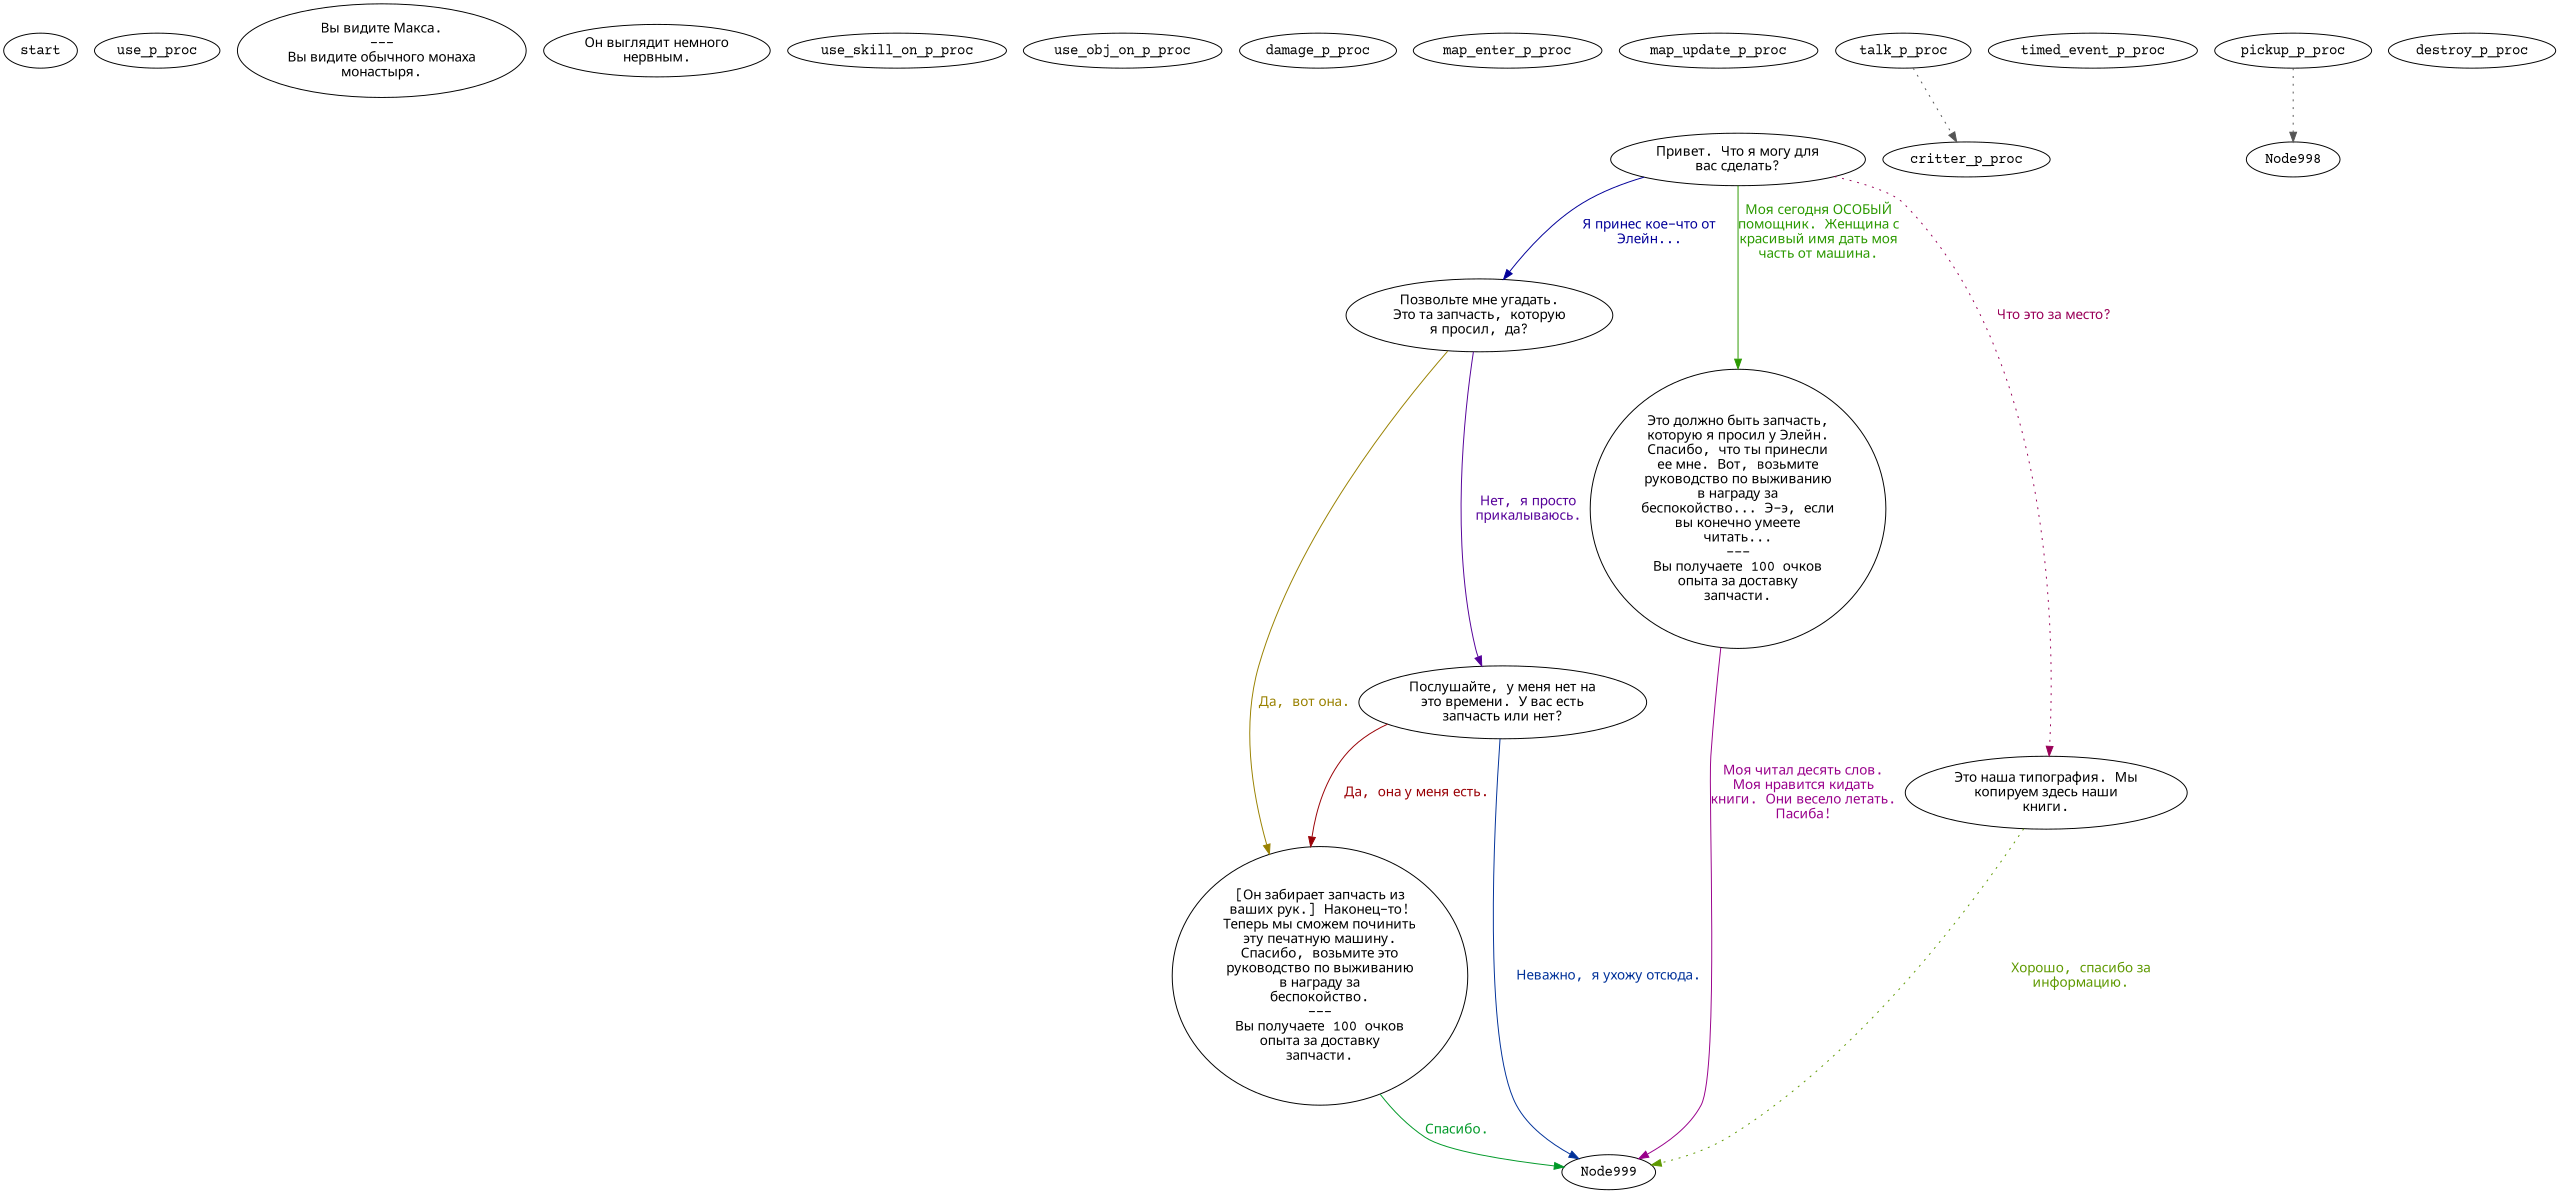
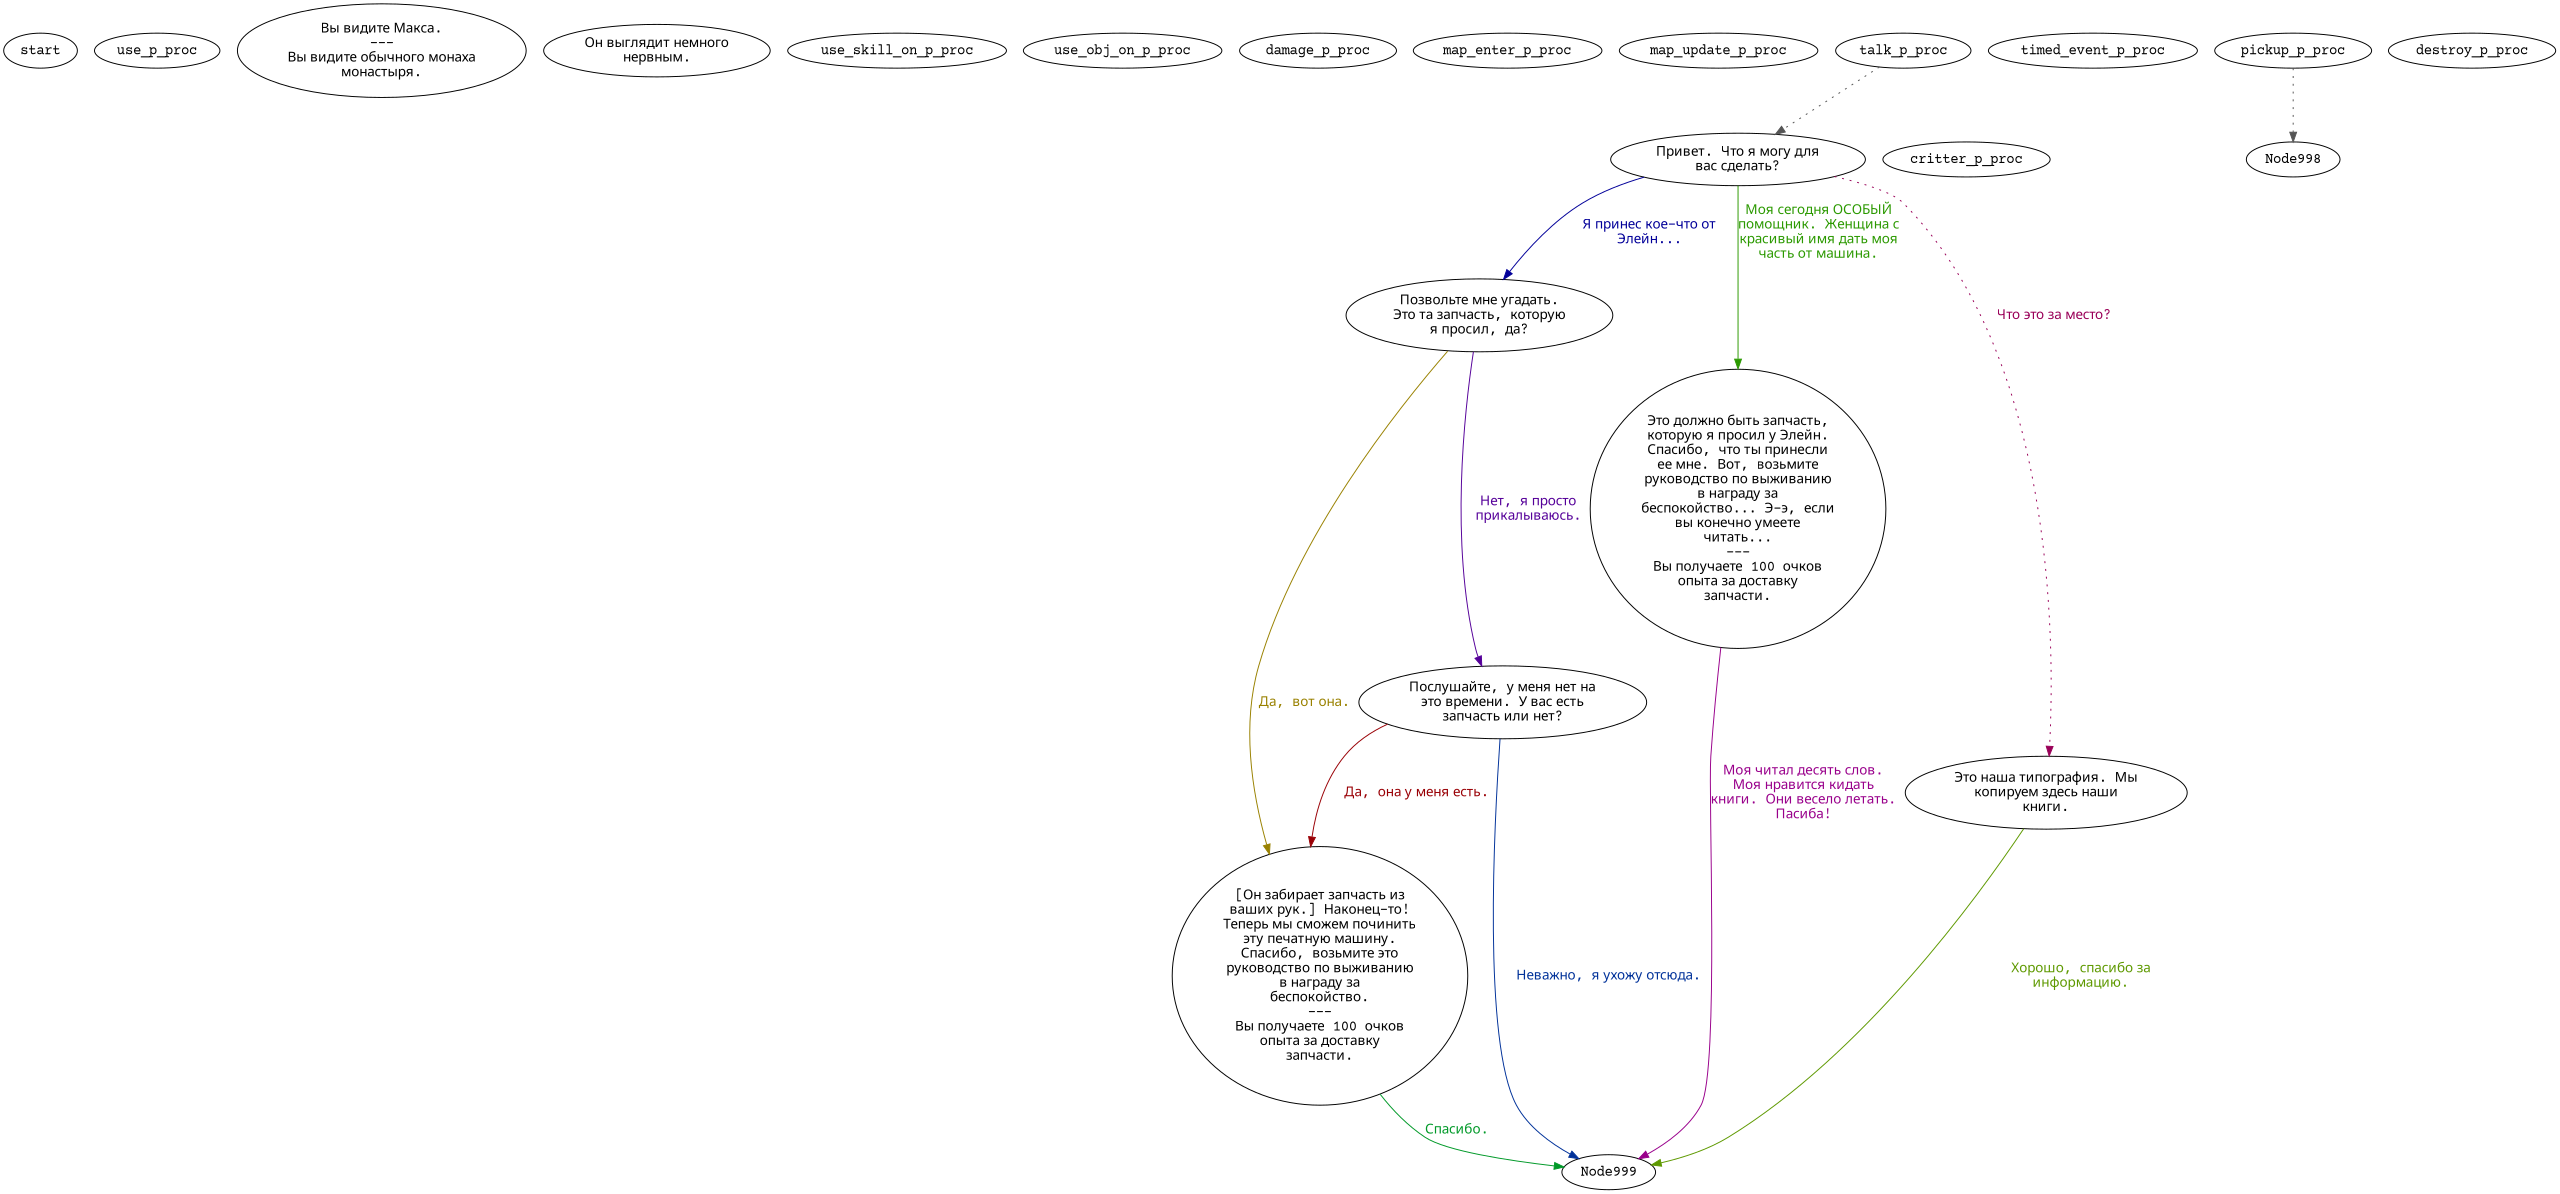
  digraph {
    fontname="Courier Prime"
    node [color="#000000" fillcolor="#FFFFFF" fontname="Courier Prime" style=filled]
    edge [color="#555555" fontname="Courier Prime"]
    start
    use_p_proc
    n3 [label="Вы видите Макса.\n---\nВы видите обычного монаха\nмонастыря."]
    n4 [label="Он выглядит немного\nнервным."]
    use_skill_on_p_proc
    use_obj_on_p_proc
    damage_p_proc
    map_enter_p_proc
    map_update_p_proc
    n10 [label="Привет. Что я могу для\nвас сделать?"]
    talk_p_proc
    n12 [label="Позвольте мне угадать.\nЭто та запчасть, которую\nя просил, да?"]
    n13 [label="Это должно быть запчасть,\nкоторую я просил у Элейн.\nСпасибо, что ты принесли\nее мне. Вот, возьмите\nруководство по выживанию\nв награду за\nбеспокойство... Э-э, если\nвы конечно умеете\nчитать...\n---\nВы получаете 100 очков\nопыта за доставку\nзапчасти."]
    n14 [label="Это наша типография. Мы\nкопируем здесь наши\nкниги."]
    n15 [label="[Он забирает запчасть из\nваших рук.] Наконец-то!\nТеперь мы сможем починить\nэту печатную машину.\nСпасибо, возьмите это\nруководство по выживанию\nв награду за\nбеспокойство.\n---\nВы получаете 100 очков\nопыта за доставку\nзапчасти."]
    n16 [label="Послушайте, у меня нет на\nэто времени. У вас есть\nзапчасть или нет?"]
    Node999
    critter_p_proc
    timed_event_p_proc
    pickup_p_proc
    Node998
    destroy_p_proc
    n10 -> n12 [color="#020099" fontcolor="#020099" label="Я принес кое-что от\nЭлейн..."]
    n10 -> n13 [color="#2B9900" fontcolor="#2B9900" label="Моя сегодня ОСОБЫЙ\nпомощник. Женщина с\nкрасивый имя дать моя\nчасть от машина."]
    n10 -> n14 [color="#990058" fontcolor="#990058" label="Что это за место?" style=dotted]
-   talk_p_proc -> critter_p_proc [style=dotted]
+   talk_p_proc -> n10 [style=dotted]
    n12 -> n15 [color="#998100" fontcolor="#998100" label="Да, вот она."]
    n12 -> n16 [color="#550099" fontcolor="#550099" label="Нет, я просто\nприкалываюсь."]
    n13 -> Node999 [color="#99008B" fontcolor="#99008B" label="Моя читал десять слов.\nМоя нравится кидать\nкниги. Они весело летать.\nПасиба!"]
-   n14 -> Node999 [color="#5E9900" fontcolor="#5E9900" label="Хорошо, спасибо за\nинформацию." style=dotted]
+   n14 -> Node999 [color="#5E9900" fontcolor="#5E9900" label="Хорошо, спасибо за\nинформацию."]
    n15 -> Node999 [color="#009928" fontcolor="#009928" label="Спасибо."]
    n16 -> n15 [color="#990005" fontcolor="#990005" label="Да, она у меня есть."]
    n16 -> Node999 [color="#003199" fontcolor="#003199" label="Неважно, я ухожу отсюда."]
    pickup_p_proc -> Node998 [style=dotted]
  }
